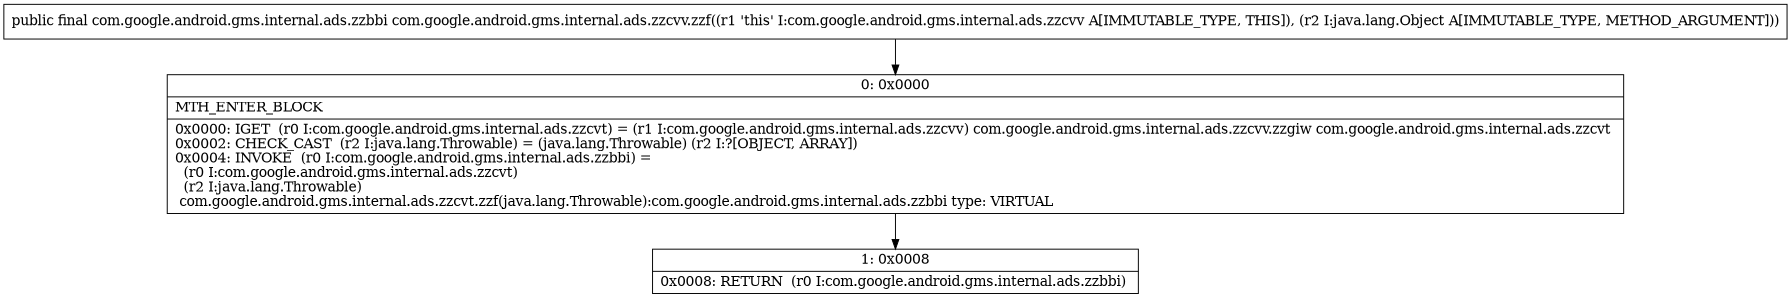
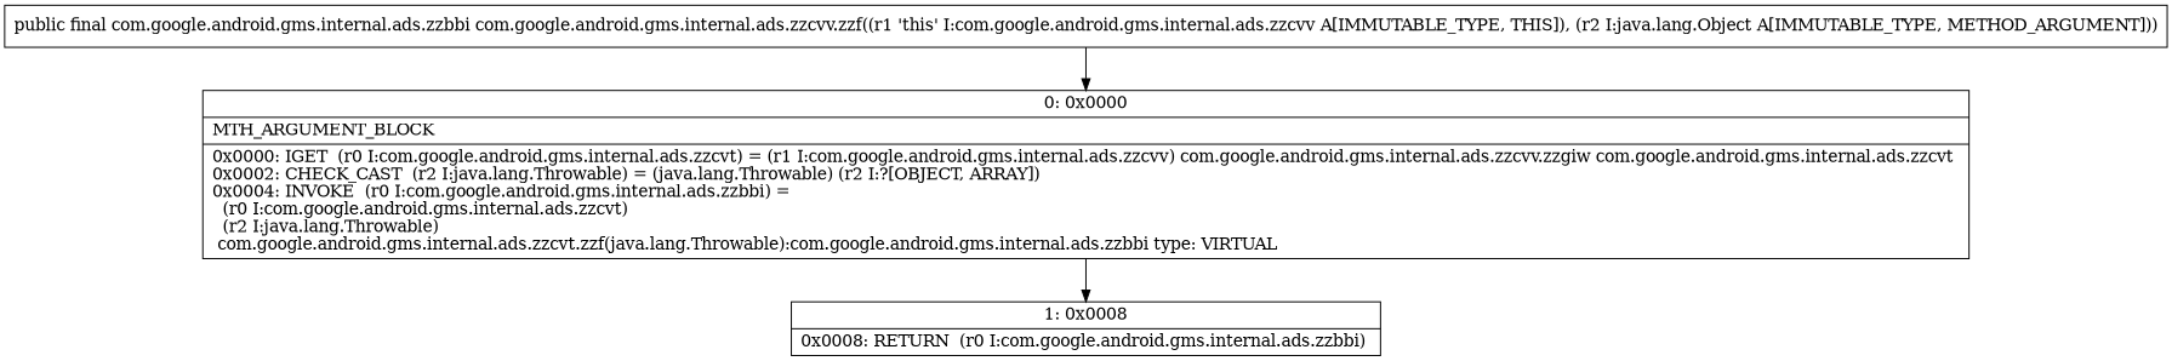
  digraph {
    node [shape=record]
-   n1 [label="{0\:\ 0x0000|MTH_ENTER_BLOCK\l|0x0000: IGET  (r0 I:com.google.android.gms.internal.ads.zzcvt) = (r1 I:com.google.android.gms.internal.ads.zzcvv) com.google.android.gms.internal.ads.zzcvv.zzgiw com.google.android.gms.internal.ads.zzcvt \l0x0002: CHECK_CAST  (r2 I:java.lang.Throwable) = (java.lang.Throwable) (r2 I:?[OBJECT, ARRAY]) \l0x0004: INVOKE  (r0 I:com.google.android.gms.internal.ads.zzbbi) = \l  (r0 I:com.google.android.gms.internal.ads.zzcvt)\l  (r2 I:java.lang.Throwable)\l com.google.android.gms.internal.ads.zzcvt.zzf(java.lang.Throwable):com.google.android.gms.internal.ads.zzbbi type: VIRTUAL \l}"]
+   n1 [label="{0\:\ 0x0000|MTH_ARGUMENT_BLOCK\l|0x0000: IGET  (r0 I:com.google.android.gms.internal.ads.zzcvt) = (r1 I:com.google.android.gms.internal.ads.zzcvv) com.google.android.gms.internal.ads.zzcvv.zzgiw com.google.android.gms.internal.ads.zzcvt \l0x0002: CHECK_CAST  (r2 I:java.lang.Throwable) = (java.lang.Throwable) (r2 I:?[OBJECT, ARRAY]) \l0x0004: INVOKE  (r0 I:com.google.android.gms.internal.ads.zzbbi) = \l  (r0 I:com.google.android.gms.internal.ads.zzcvt)\l  (r2 I:java.lang.Throwable)\l com.google.android.gms.internal.ads.zzcvt.zzf(java.lang.Throwable):com.google.android.gms.internal.ads.zzbbi type: VIRTUAL \l}"]
    n2 [label="{1\:\ 0x0008|0x0008: RETURN  (r0 I:com.google.android.gms.internal.ads.zzbbi) \l}"]
    n3 [label="{public final com.google.android.gms.internal.ads.zzbbi com.google.android.gms.internal.ads.zzcvv.zzf((r1 'this' I:com.google.android.gms.internal.ads.zzcvv A[IMMUTABLE_TYPE, THIS]), (r2 I:java.lang.Object A[IMMUTABLE_TYPE, METHOD_ARGUMENT])) }"]
    n1 -> n2
    n3 -> n1
  }
